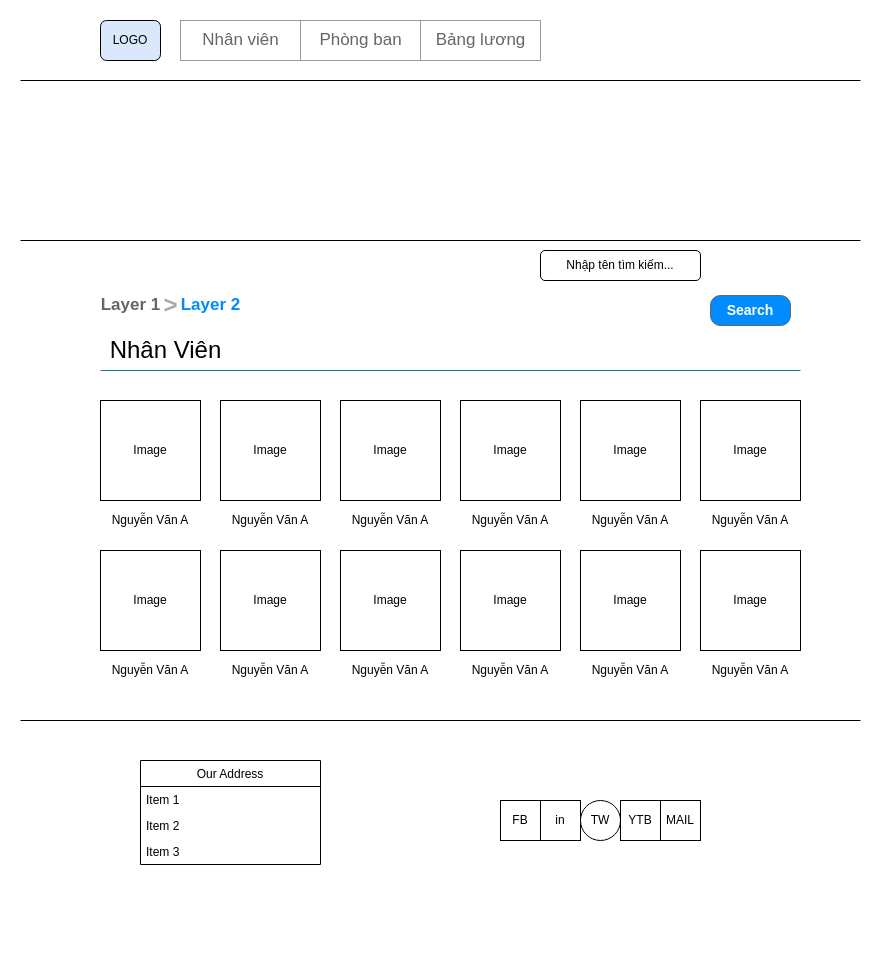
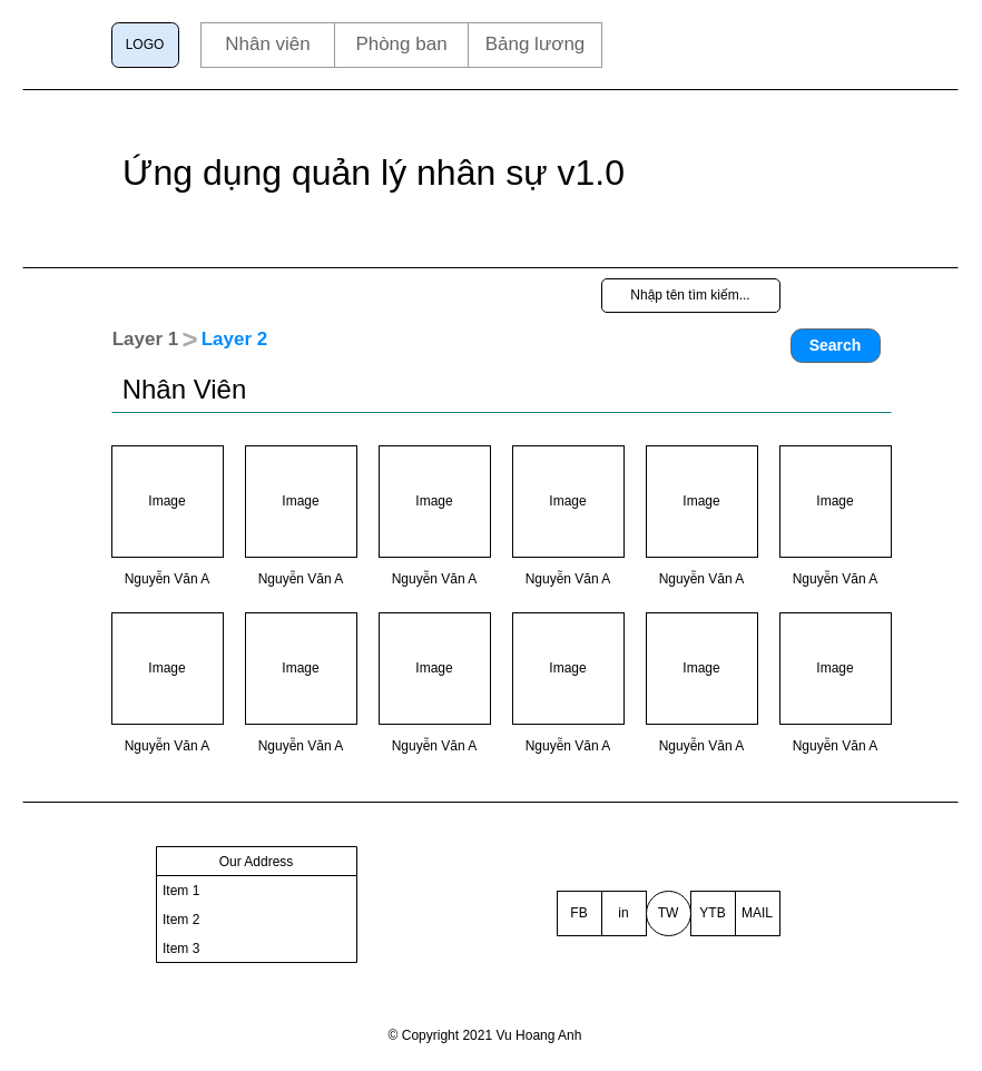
  <mxCell id="0" />
  <mxCell id="1" parent="0" />
  <mxCell id="2" value="" style="endArrow=none;html=1;" edge="1" parent="1"><mxGeometry width="50" height="50" relative="1" as="geometry"><mxPoint y="80" as="sourcePoint" x="20" /><mxPoint x="860" y="80" as="targetPoint" /></mxGeometry></mxCell>
  <mxCell id="3" value="LOGO" style="rounded=1;whiteSpace=wrap;html=1;fillColor=#dae8fc;" vertex="1" parent="1"><mxGeometry x="100" y="20" width="60" height="40" as="geometry" /></mxCell>
  <mxCell id="4" value="&lt;span style=&quot;white-space: pre&quot;&gt;&#09;&lt;/span&gt;&lt;span style=&quot;white-space: pre&quot;&gt;&#09;&lt;/span&gt;&lt;span style=&quot;white-space: pre&quot;&gt;&#09;&lt;/span&gt;&lt;span style=&quot;white-space: pre&quot;&gt;&#09;&lt;/span&gt;&lt;span style=&quot;white-space: pre&quot;&gt;&#09;&lt;/span&gt;&lt;span style=&quot;white-space: pre&quot;&gt;&#09;&lt;/span&gt;&lt;span style=&quot;white-space: pre&quot;&gt;&#09;&lt;/span&gt;&lt;span style=&quot;white-space: pre&quot;&gt;&#09;&lt;/span&gt;&lt;span style=&quot;white-space: pre&quot;&gt;&#09;&lt;/span&gt;&lt;span style=&quot;white-space: pre&quot;&gt;&#09;&lt;/span&gt;" style="strokeWidth=1;shadow=0;dashed=0;align=center;html=1;shape=mxgraph.mockup.forms.rrect;rSize=0;strokeColor=#999999;" vertex="1" parent="1"><mxGeometry x="180" y="20" width="360" height="40" as="geometry" /></mxCell>
  <mxCell id="5" value="Nhân viên" style="strokeColor=inherit;fillColor=inherit;gradientColor=inherit;strokeWidth=1;shadow=0;dashed=0;align=center;html=1;shape=mxgraph.mockup.forms.rrect;rSize=0;fontSize=17;fontColor=#666666;" vertex="1" parent="4"><mxGeometry width="120" height="40" as="geometry" /></mxCell>
  <mxCell id="6" value="Phòng ban" style="strokeColor=inherit;fillColor=inherit;gradientColor=inherit;strokeWidth=1;shadow=0;dashed=0;align=center;html=1;shape=mxgraph.mockup.forms.rrect;rSize=0;fontSize=17;fontColor=#666666;" vertex="1" parent="4"><mxGeometry x="120" width="120" height="40" as="geometry" /></mxCell>
  <mxCell id="7" value="Bảng lương" style="strokeColor=inherit;fillColor=inherit;gradientColor=inherit;strokeWidth=1;shadow=0;dashed=0;align=center;html=1;shape=mxgraph.mockup.forms.rrect;rSize=0;fontSize=17;fontColor=#666666;" vertex="1" parent="4"><mxGeometry x="240" width="120" height="40" as="geometry" /></mxCell>
  <mxCell id="8" value="" style="endArrow=none;html=1;" edge="1" parent="1"><mxGeometry width="50" height="50" relative="1" as="geometry"><mxPoint y="240" as="sourcePoint" x="20" /><mxPoint x="860" y="240" as="targetPoint" /></mxGeometry></mxCell>
+ <mxCell id="9" value="&lt;font style=&quot;font-size: 32px&quot;&gt;Ứng dụng quản lý nhân sự v1.0&lt;/font&gt;" style="text;html=1;align=center;verticalAlign=middle;resizable=0;points=[];autosize=1;strokeColor=none;fontSize=32;" vertex="1" parent="1"><mxGeometry x="100" y="135" width="470" height="40" as="geometry" /></mxCell>
  <mxCell id="10" value="Nhập tên tìm kiếm..." style="rounded=1;whiteSpace=wrap;html=1;gradientColor=none;" vertex="1" parent="1"><mxGeometry x="540" y="250" width="160" height="30" as="geometry" /></mxCell>
  <mxCell id="11" value="&lt;font style=&quot;font-size: 14px&quot;&gt;Search&lt;/font&gt;" style="strokeWidth=1;shadow=0;dashed=0;align=center;html=1;shape=mxgraph.mockup.buttons.button;strokeColor=#666666;fontColor=#ffffff;mainText=;buttonStyle=round;fontSize=17;fontStyle=1;fillColor=#008cff;whiteSpace=wrap;" vertex="1" parent="1"><mxGeometry x="710" y="295" width="80" height="30" as="geometry" /></mxCell>
  <mxCell id="12" value="" style="group" vertex="1" connectable="0" parent="1"><mxGeometry x="100" y="290" width="140" height="30" as="geometry" /></mxCell>
  <mxCell id="13" value="Layer 1" style="strokeWidth=1;shadow=0;dashed=0;align=center;html=1;shape=mxgraph.mockup.navigation.anchor;fontSize=17;fontColor=#666666;fontStyle=1;gradientColor=none;" vertex="1" parent="12"><mxGeometry width="60" height="30" as="geometry" /></mxCell>
  <mxCell id="14" value="&gt;" style="strokeWidth=1;shadow=0;dashed=0;align=center;html=1;shape=mxgraph.mockup.navigation.anchor;fontSize=24;fontColor=#aaaaaa;fontStyle=1;gradientColor=none;" vertex="1" parent="12"><mxGeometry x="60" width="20" height="30" as="geometry" /></mxCell>
  <mxCell id="15" value="Layer 2" style="strokeWidth=1;shadow=0;dashed=0;align=center;html=1;shape=mxgraph.mockup.navigation.anchor;fontSize=17;fontColor=#008cff;fontStyle=1;gradientColor=none;" vertex="1" parent="12"><mxGeometry x="80" width="60" height="30" as="geometry" /></mxCell>
  <mxCell id="16" value="&lt;font style=&quot;font-size: 24px&quot;&gt;Nhân Viên&lt;/font&gt;" style="text;html=1;align=center;verticalAlign=middle;resizable=0;points=[];autosize=1;strokeColor=none;" vertex="1" parent="1"><mxGeometry x="100" y="340" width="130" height="20" as="geometry" /></mxCell>
  <mxCell id="17" value="" style="endArrow=none;html=1;fillColor=#b0e3e6;strokeColor=#0e8088;" edge="1" parent="1"><mxGeometry width="50" height="50" relative="1" as="geometry"><mxPoint x="100" y="370" as="sourcePoint" /><mxPoint x="800" y="370" as="targetPoint" /></mxGeometry></mxCell>
  <mxCell id="18" value="" style="group" vertex="1" connectable="0" parent="1"><mxGeometry x="100" y="400" width="100" height="130" as="geometry" /></mxCell>
  <mxCell id="19" value="Image" style="rounded=0;whiteSpace=wrap;html=1;gradientColor=none;" vertex="1" parent="18"><mxGeometry width="100" height="100" as="geometry" /></mxCell>
  <mxCell id="20" value="Nguyễn Văn A" style="text;html=1;strokeColor=none;fillColor=none;align=center;verticalAlign=middle;whiteSpace=wrap;rounded=0;" vertex="1" parent="18"><mxGeometry y="110" width="100" height="20" as="geometry" /></mxCell>
  <mxCell id="21" value="" style="group" vertex="1" connectable="0" parent="1"><mxGeometry x="220" y="400" width="100" height="130" as="geometry" /></mxCell>
  <mxCell id="22" value="Image" style="rounded=0;whiteSpace=wrap;html=1;gradientColor=none;" vertex="1" parent="21"><mxGeometry width="100" height="100" as="geometry" /></mxCell>
  <mxCell id="23" value="Nguyễn Văn A" style="text;html=1;strokeColor=none;fillColor=none;align=center;verticalAlign=middle;whiteSpace=wrap;rounded=0;" vertex="1" parent="21"><mxGeometry y="110" width="100" height="20" as="geometry" /></mxCell>
  <mxCell id="24" value="" style="group" vertex="1" connectable="0" parent="1"><mxGeometry x="340" y="400" width="100" height="130" as="geometry" /></mxCell>
  <mxCell id="25" value="&lt;span&gt;Image&lt;/span&gt;" style="rounded=0;whiteSpace=wrap;html=1;gradientColor=none;" vertex="1" parent="24"><mxGeometry width="100" height="100" as="geometry" /></mxCell>
  <mxCell id="26" value="Nguyễn Văn A" style="text;html=1;strokeColor=none;fillColor=none;align=center;verticalAlign=middle;whiteSpace=wrap;rounded=0;" vertex="1" parent="24"><mxGeometry y="110" width="100" height="20" as="geometry" /></mxCell>
  <mxCell id="27" value="" style="group" vertex="1" connectable="0" parent="1"><mxGeometry x="460" y="400" width="100" height="130" as="geometry" /></mxCell>
  <mxCell id="28" value="&lt;span&gt;Image&lt;/span&gt;" style="rounded=0;whiteSpace=wrap;html=1;gradientColor=none;" vertex="1" parent="27"><mxGeometry width="100" height="100" as="geometry" /></mxCell>
  <mxCell id="29" value="Nguyễn Văn A" style="text;html=1;strokeColor=none;fillColor=none;align=center;verticalAlign=middle;whiteSpace=wrap;rounded=0;" vertex="1" parent="27"><mxGeometry y="110" width="100" height="20" as="geometry" /></mxCell>
  <mxCell id="30" value="" style="group" vertex="1" connectable="0" parent="1"><mxGeometry x="580" y="400" width="100" height="130" as="geometry" /></mxCell>
  <mxCell id="31" value="&lt;span&gt;Image&lt;/span&gt;" style="rounded=0;whiteSpace=wrap;html=1;gradientColor=none;" vertex="1" parent="30"><mxGeometry width="100" height="100" as="geometry" /></mxCell>
  <mxCell id="32" value="Nguyễn Văn A" style="text;html=1;strokeColor=none;fillColor=none;align=center;verticalAlign=middle;whiteSpace=wrap;rounded=0;" vertex="1" parent="30"><mxGeometry y="110" width="100" height="20" as="geometry" /></mxCell>
  <mxCell id="33" value="" style="group" vertex="1" connectable="0" parent="1"><mxGeometry x="700" y="400" width="100" height="130" as="geometry" /></mxCell>
  <mxCell id="34" value="&lt;span&gt;Image&lt;/span&gt;" style="rounded=0;whiteSpace=wrap;html=1;gradientColor=none;" vertex="1" parent="33"><mxGeometry width="100" height="100" as="geometry" /></mxCell>
  <mxCell id="35" value="Nguyễn Văn A" style="text;html=1;strokeColor=none;fillColor=none;align=center;verticalAlign=middle;whiteSpace=wrap;rounded=0;" vertex="1" parent="33"><mxGeometry y="110" width="100" height="20" as="geometry" /></mxCell>
  <mxCell id="36" value="" style="group" vertex="1" connectable="0" parent="1"><mxGeometry x="700" y="550" width="100" height="130" as="geometry" /></mxCell>
  <mxCell id="37" value="&lt;span&gt;Image&lt;/span&gt;" style="rounded=0;whiteSpace=wrap;html=1;gradientColor=none;" vertex="1" parent="36"><mxGeometry width="100" height="100" as="geometry" /></mxCell>
  <mxCell id="38" value="Nguyễn Văn A" style="text;html=1;strokeColor=none;fillColor=none;align=center;verticalAlign=middle;whiteSpace=wrap;rounded=0;" vertex="1" parent="36"><mxGeometry y="110" width="100" height="20" as="geometry" /></mxCell>
  <mxCell id="39" value="" style="group" vertex="1" connectable="0" parent="1"><mxGeometry x="580" y="550" width="100" height="130" as="geometry" /></mxCell>
  <mxCell id="40" value="&lt;span&gt;Image&lt;/span&gt;" style="rounded=0;whiteSpace=wrap;html=1;gradientColor=none;" vertex="1" parent="39"><mxGeometry width="100" height="100" as="geometry" /></mxCell>
  <mxCell id="41" value="Nguyễn Văn A" style="text;html=1;strokeColor=none;fillColor=none;align=center;verticalAlign=middle;whiteSpace=wrap;rounded=0;" vertex="1" parent="39"><mxGeometry y="110" width="100" height="20" as="geometry" /></mxCell>
  <mxCell id="42" value="" style="group" vertex="1" connectable="0" parent="1"><mxGeometry x="460" y="550" width="100" height="130" as="geometry" /></mxCell>
  <mxCell id="43" value="&lt;span&gt;Image&lt;/span&gt;" style="rounded=0;whiteSpace=wrap;html=1;gradientColor=none;" vertex="1" parent="42"><mxGeometry width="100" height="100" as="geometry" /></mxCell>
  <mxCell id="44" value="Nguyễn Văn A" style="text;html=1;strokeColor=none;fillColor=none;align=center;verticalAlign=middle;whiteSpace=wrap;rounded=0;" vertex="1" parent="42"><mxGeometry y="110" width="100" height="20" as="geometry" /></mxCell>
  <mxCell id="45" value="" style="group" vertex="1" connectable="0" parent="1"><mxGeometry x="340" y="550" width="100" height="130" as="geometry" /></mxCell>
  <mxCell id="46" value="&lt;span&gt;Image&lt;/span&gt;" style="rounded=0;whiteSpace=wrap;html=1;gradientColor=none;" vertex="1" parent="45"><mxGeometry width="100" height="100" as="geometry" /></mxCell>
  <mxCell id="47" value="Nguyễn Văn A" style="text;html=1;strokeColor=none;fillColor=none;align=center;verticalAlign=middle;whiteSpace=wrap;rounded=0;" vertex="1" parent="45"><mxGeometry y="110" width="100" height="20" as="geometry" /></mxCell>
  <mxCell id="48" value="" style="group" vertex="1" connectable="0" parent="1"><mxGeometry x="220" y="550" width="100" height="130" as="geometry" /></mxCell>
  <mxCell id="49" value="&lt;span&gt;Image&lt;/span&gt;" style="rounded=0;whiteSpace=wrap;html=1;gradientColor=none;" vertex="1" parent="48"><mxGeometry width="100" height="100" as="geometry" /></mxCell>
  <mxCell id="50" value="Nguyễn Văn A" style="text;html=1;strokeColor=none;fillColor=none;align=center;verticalAlign=middle;whiteSpace=wrap;rounded=0;" vertex="1" parent="48"><mxGeometry y="110" width="100" height="20" as="geometry" /></mxCell>
  <mxCell id="51" value="" style="group" vertex="1" connectable="0" parent="1"><mxGeometry x="100" y="550" width="100" height="130" as="geometry" /></mxCell>
  <mxCell id="52" value="&lt;span&gt;Image&lt;/span&gt;" style="rounded=0;whiteSpace=wrap;html=1;gradientColor=none;" vertex="1" parent="51"><mxGeometry width="100" height="100" as="geometry" /></mxCell>
  <mxCell id="53" value="Nguyễn Văn A" style="text;html=1;strokeColor=none;fillColor=none;align=center;verticalAlign=middle;whiteSpace=wrap;rounded=0;" vertex="1" parent="51"><mxGeometry y="110" width="100" height="20" as="geometry" /></mxCell>
  <mxCell id="54" value="" style="endArrow=none;html=1;" edge="1" parent="1"><mxGeometry width="50" height="50" relative="1" as="geometry"><mxPoint y="720" as="sourcePoint" x="20" /><mxPoint x="860" y="720" as="targetPoint" /></mxGeometry></mxCell>
  <mxCell id="55" value="FB" style="rounded=0;whiteSpace=wrap;html=1;gradientColor=none;" vertex="1" parent="1"><mxGeometry x="500" y="800" width="40" height="40" as="geometry" /></mxCell>
  <mxCell id="56" value="in" style="rounded=0;whiteSpace=wrap;html=1;gradientColor=none;" vertex="1" parent="1"><mxGeometry x="540" y="800" width="40" height="40" as="geometry" /></mxCell>
  <mxCell id="57" value="TW" style="ellipse;whiteSpace=wrap;html=1;gradientColor=none;" vertex="1" parent="1"><mxGeometry x="580" y="800" width="40" height="40" as="geometry" /></mxCell>
  <mxCell id="58" value="YTB" style="rounded=0;whiteSpace=wrap;html=1;gradientColor=none;" vertex="1" parent="1"><mxGeometry x="620" y="800" width="40" height="40" as="geometry" /></mxCell>
  <mxCell id="59" value="MAIL" style="rounded=0;whiteSpace=wrap;html=1;gradientColor=none;" vertex="1" parent="1"><mxGeometry x="660" y="800" width="40" height="40" as="geometry" /></mxCell>
  <mxCell id="60" value="Our Address" style="swimlane;fontStyle=0;childLayout=stackLayout;horizontal=1;startSize=26;horizontalStack=0;resizeParent=1;resizeParentMax=0;resizeLast=0;collapsible=1;marginBottom=0;gradientColor=none;" vertex="1" parent="1"><mxGeometry x="140" y="760" width="180" height="104" as="geometry" /></mxCell>
  <mxCell id="61" value="Item 1" style="text;strokeColor=none;fillColor=none;align=left;verticalAlign=top;spacingLeft=4;spacingRight=4;overflow=hidden;rotatable=0;points=[[0,0.5],[1,0.5]];portConstraint=eastwest;" vertex="1" parent="60"><mxGeometry y="26" width="180" height="26" as="geometry" /></mxCell>
  <mxCell id="62" value="Item 2" style="text;strokeColor=none;fillColor=none;align=left;verticalAlign=top;spacingLeft=4;spacingRight=4;overflow=hidden;rotatable=0;points=[[0,0.5],[1,0.5]];portConstraint=eastwest;" vertex="1" parent="60"><mxGeometry y="52" width="180" height="26" as="geometry" /></mxCell>
  <mxCell id="63" value="Item 3" style="text;strokeColor=none;fillColor=none;align=left;verticalAlign=top;spacingLeft=4;spacingRight=4;overflow=hidden;rotatable=0;points=[[0,0.5],[1,0.5]];portConstraint=eastwest;" vertex="1" parent="60"><mxGeometry y="78" width="180" height="26" as="geometry" /></mxCell>
+ <mxCell id="64" value="© Copyright 2021 Vu Hoang Anh" style="text;html=1;align=center;verticalAlign=middle;resizable=0;points=[];autosize=1;strokeColor=none;" vertex="1" parent="1"><mxGeometry x="340" y="920" width="190" height="20" as="geometry" /></mxCell>
